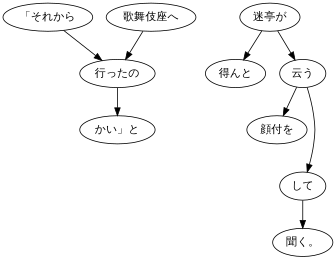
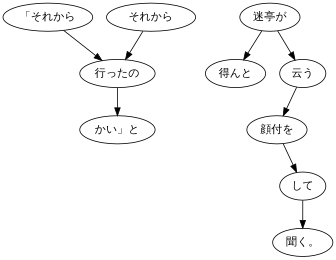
  digraph {
    n1 [label="「それから"]
    n2 [label="行ったの"]
    n3 [label="かい」と"]
-   n4 [label="歌舞伎座へ"]
+   n4 [label="それから"]
    n5 [label="得んと"]
    n6 [label="迷亭が"]
    n7 [label="云う"]
    n8 [label="顔付を"]
    n9 [label="して"]
    n10 [label="聞く。"]
    n1 -> n2
    n2 -> n3
    n4 -> n2
    n6 -> n5
    n6 -> n7
    n7 -> n8
-   n7 -> n9
+   n8 -> n9
    n9 -> n10
  }
